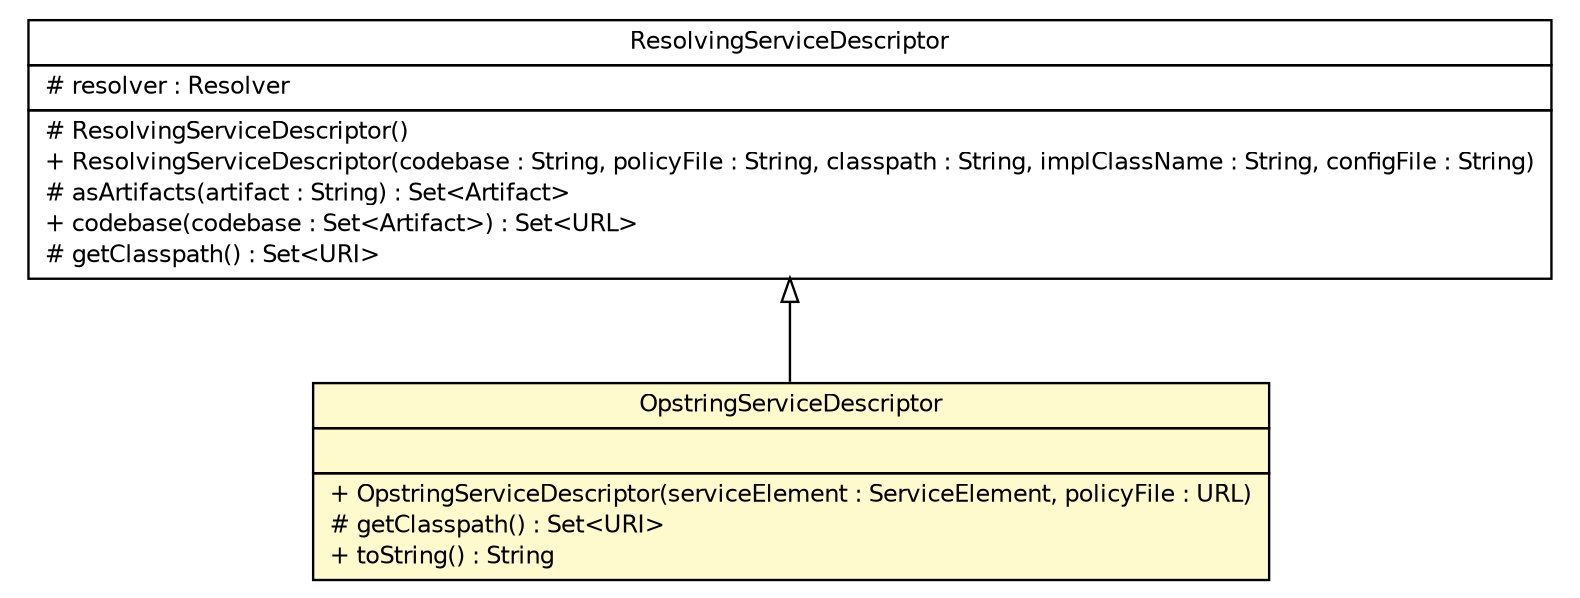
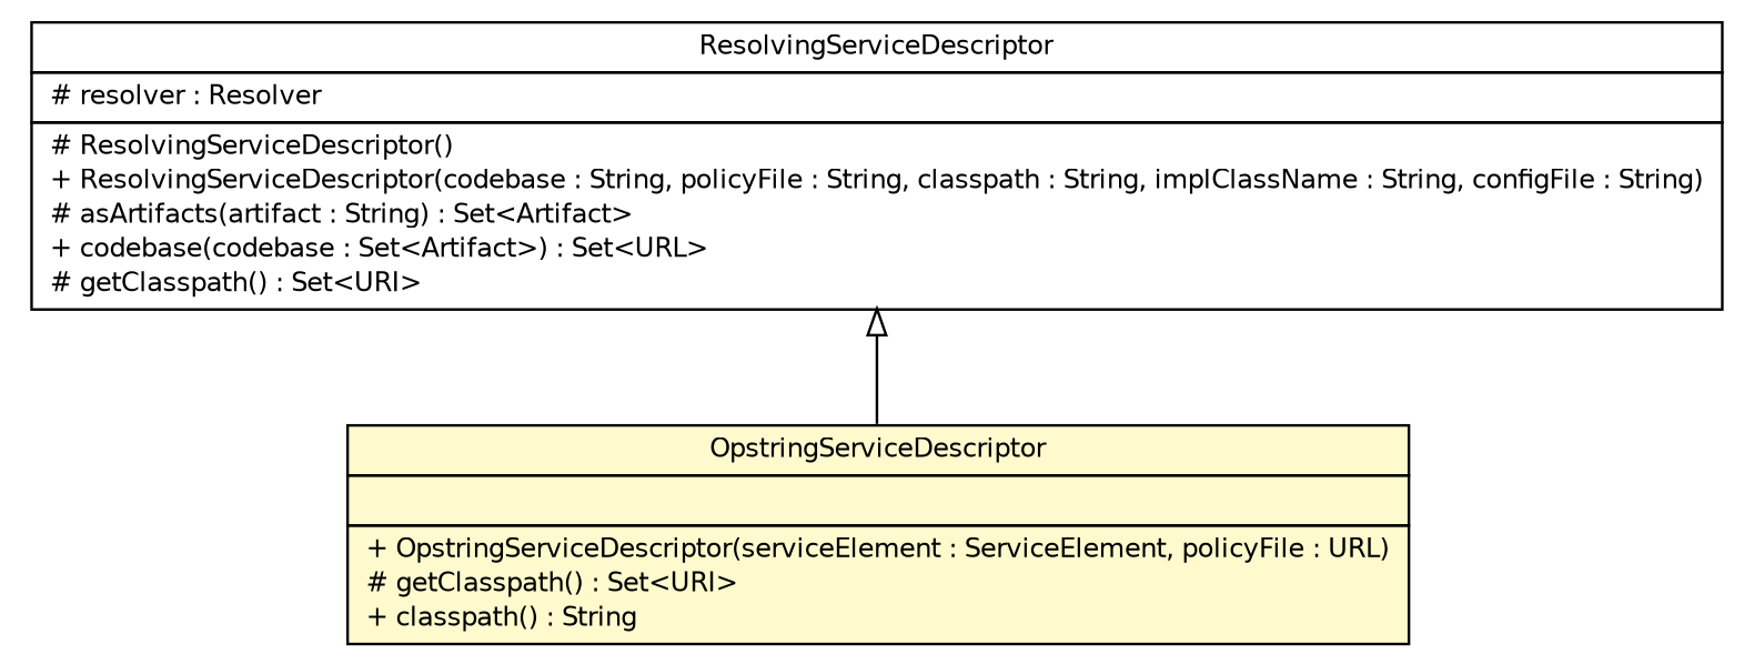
  digraph {
    nodesep=0.25
    ranksep=0.5
    node [fontcolor=black fontname=Helvetica fontsize=10.0 shape=plaintext]
-   n1 [label=<<table title="sorcer.boot.OpstringServiceDescriptor" border="0" cellborder="1" cellspacing="0" cellpadding="2" port="p" bgcolor="lemonChiffon" href="./OpstringServiceDescriptor.html"> 		<tr><td><table border="0" cellspacing="0" cellpadding="1"> <tr><td align="center" balign="center"> OpstringServiceDescriptor </td></tr> 		</table></td></tr> 		<tr><td><table border="0" cellspacing="0" cellpadding="1"> <tr><td align="left" balign="left">  </td></tr> 		</table></td></tr> 		<tr><td><table border="0" cellspacing="0" cellpadding="1"> <tr><td align="left" balign="left"> + OpstringServiceDescriptor(serviceElement : ServiceElement, policyFile : URL) </td></tr> <tr><td align="left" balign="left"> # getClasspath() : Set&lt;URI&gt; </td></tr> <tr><td align="left" balign="left"> + toString() : String </td></tr> 		</table></td></tr> 		</table>>]
+   n1 [label=<<table title="sorcer.boot.OpstringServiceDescriptor" border="0" cellborder="1" cellspacing="0" cellpadding="2" port="p" bgcolor="lemonChiffon" href="./OpstringServiceDescriptor.html"> 		<tr><td><table border="0" cellspacing="0" cellpadding="1"> <tr><td align="center" balign="center"> OpstringServiceDescriptor </td></tr> 		</table></td></tr> 		<tr><td><table border="0" cellspacing="0" cellpadding="1"> <tr><td align="left" balign="left">  </td></tr> 		</table></td></tr> 		<tr><td><table border="0" cellspacing="0" cellpadding="1"> <tr><td align="left" balign="left"> + OpstringServiceDescriptor(serviceElement : ServiceElement, policyFile : URL) </td></tr> <tr><td align="left" balign="left"> # getClasspath() : Set&lt;URI&gt; </td></tr> <tr><td align="left" balign="left"> + classpath() : String </td></tr> 		</table></td></tr> 		</table>>]
    n2 [label=<<table title="sorcer.boot.ResolvingServiceDescriptor" border="0" cellborder="1" cellspacing="0" cellpadding="2" port="p" href="./ResolvingServiceDescriptor.html"> 		<tr><td><table border="0" cellspacing="0" cellpadding="1"> <tr><td align="center" balign="center"> ResolvingServiceDescriptor </td></tr> 		</table></td></tr> 		<tr><td><table border="0" cellspacing="0" cellpadding="1"> <tr><td align="left" balign="left"> # resolver : Resolver </td></tr> 		</table></td></tr> 		<tr><td><table border="0" cellspacing="0" cellpadding="1"> <tr><td align="left" balign="left"> # ResolvingServiceDescriptor() </td></tr> <tr><td align="left" balign="left"> + ResolvingServiceDescriptor(codebase : String, policyFile : String, classpath : String, implClassName : String, configFile : String) </td></tr> <tr><td align="left" balign="left"> # asArtifacts(artifact : String) : Set&lt;Artifact&gt; </td></tr> <tr><td align="left" balign="left"> + codebase(codebase : Set&lt;Artifact&gt;) : Set&lt;URL&gt; </td></tr> <tr><td align="left" balign="left"> # getClasspath() : Set&lt;URI&gt; </td></tr> 		</table></td></tr> 		</table>>]
    n2 -> n1 [arrowtail=empty dir=back fontname=Helvetica fontsize=10 headport=p labelfontname=Helvetica labelfontsize=10 tailport=p]
  }
